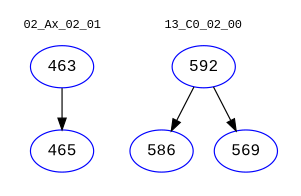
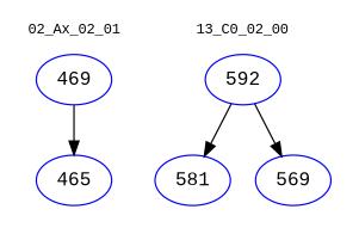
  digraph {
    fontname="Liberation Mono"
    node [color=blue fontname="Liberation Mono"]
    edge [color=black fontname="Liberation Mono"]
-   n1 [label=463]
+   n1 [label=469]
    n2 [label=465]
    n3 [label=592]
-   n4 [label=586]
+   n4 [label=581]
    n5 [label=569]
    subgraph cluster_1 {
      color=white
      fontsize=10
      label="02_Ax_02_01"
      n1
      n2
    }
    subgraph cluster_2 {
      color=white
      fontsize=10
      label="13_C0_02_00"
      n3
      n4
      n5
    }
    n1 -> n2
    n3 -> n4
    n3 -> n5
  }
